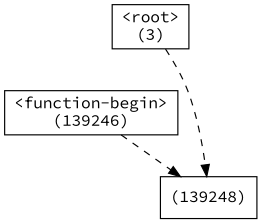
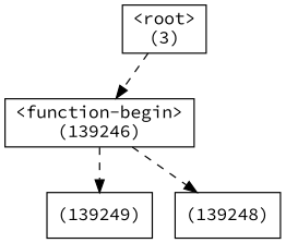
  digraph {
    fontname="Source Code Pro"
    node [fontname="Source Code Pro" shape=box]
    edge [fontname="Source Code Pro" style=dashed]
+   n1 [label="(139249)"]
    n2 [label="<function-begin>\n(139246)"]
    n3 [label="(139248)"]
    n4 [label="<root>\n(3)"]
+   n2 -> n1
    n2 -> n3
-   n4 -> n3
+   n4 -> n2
  }
